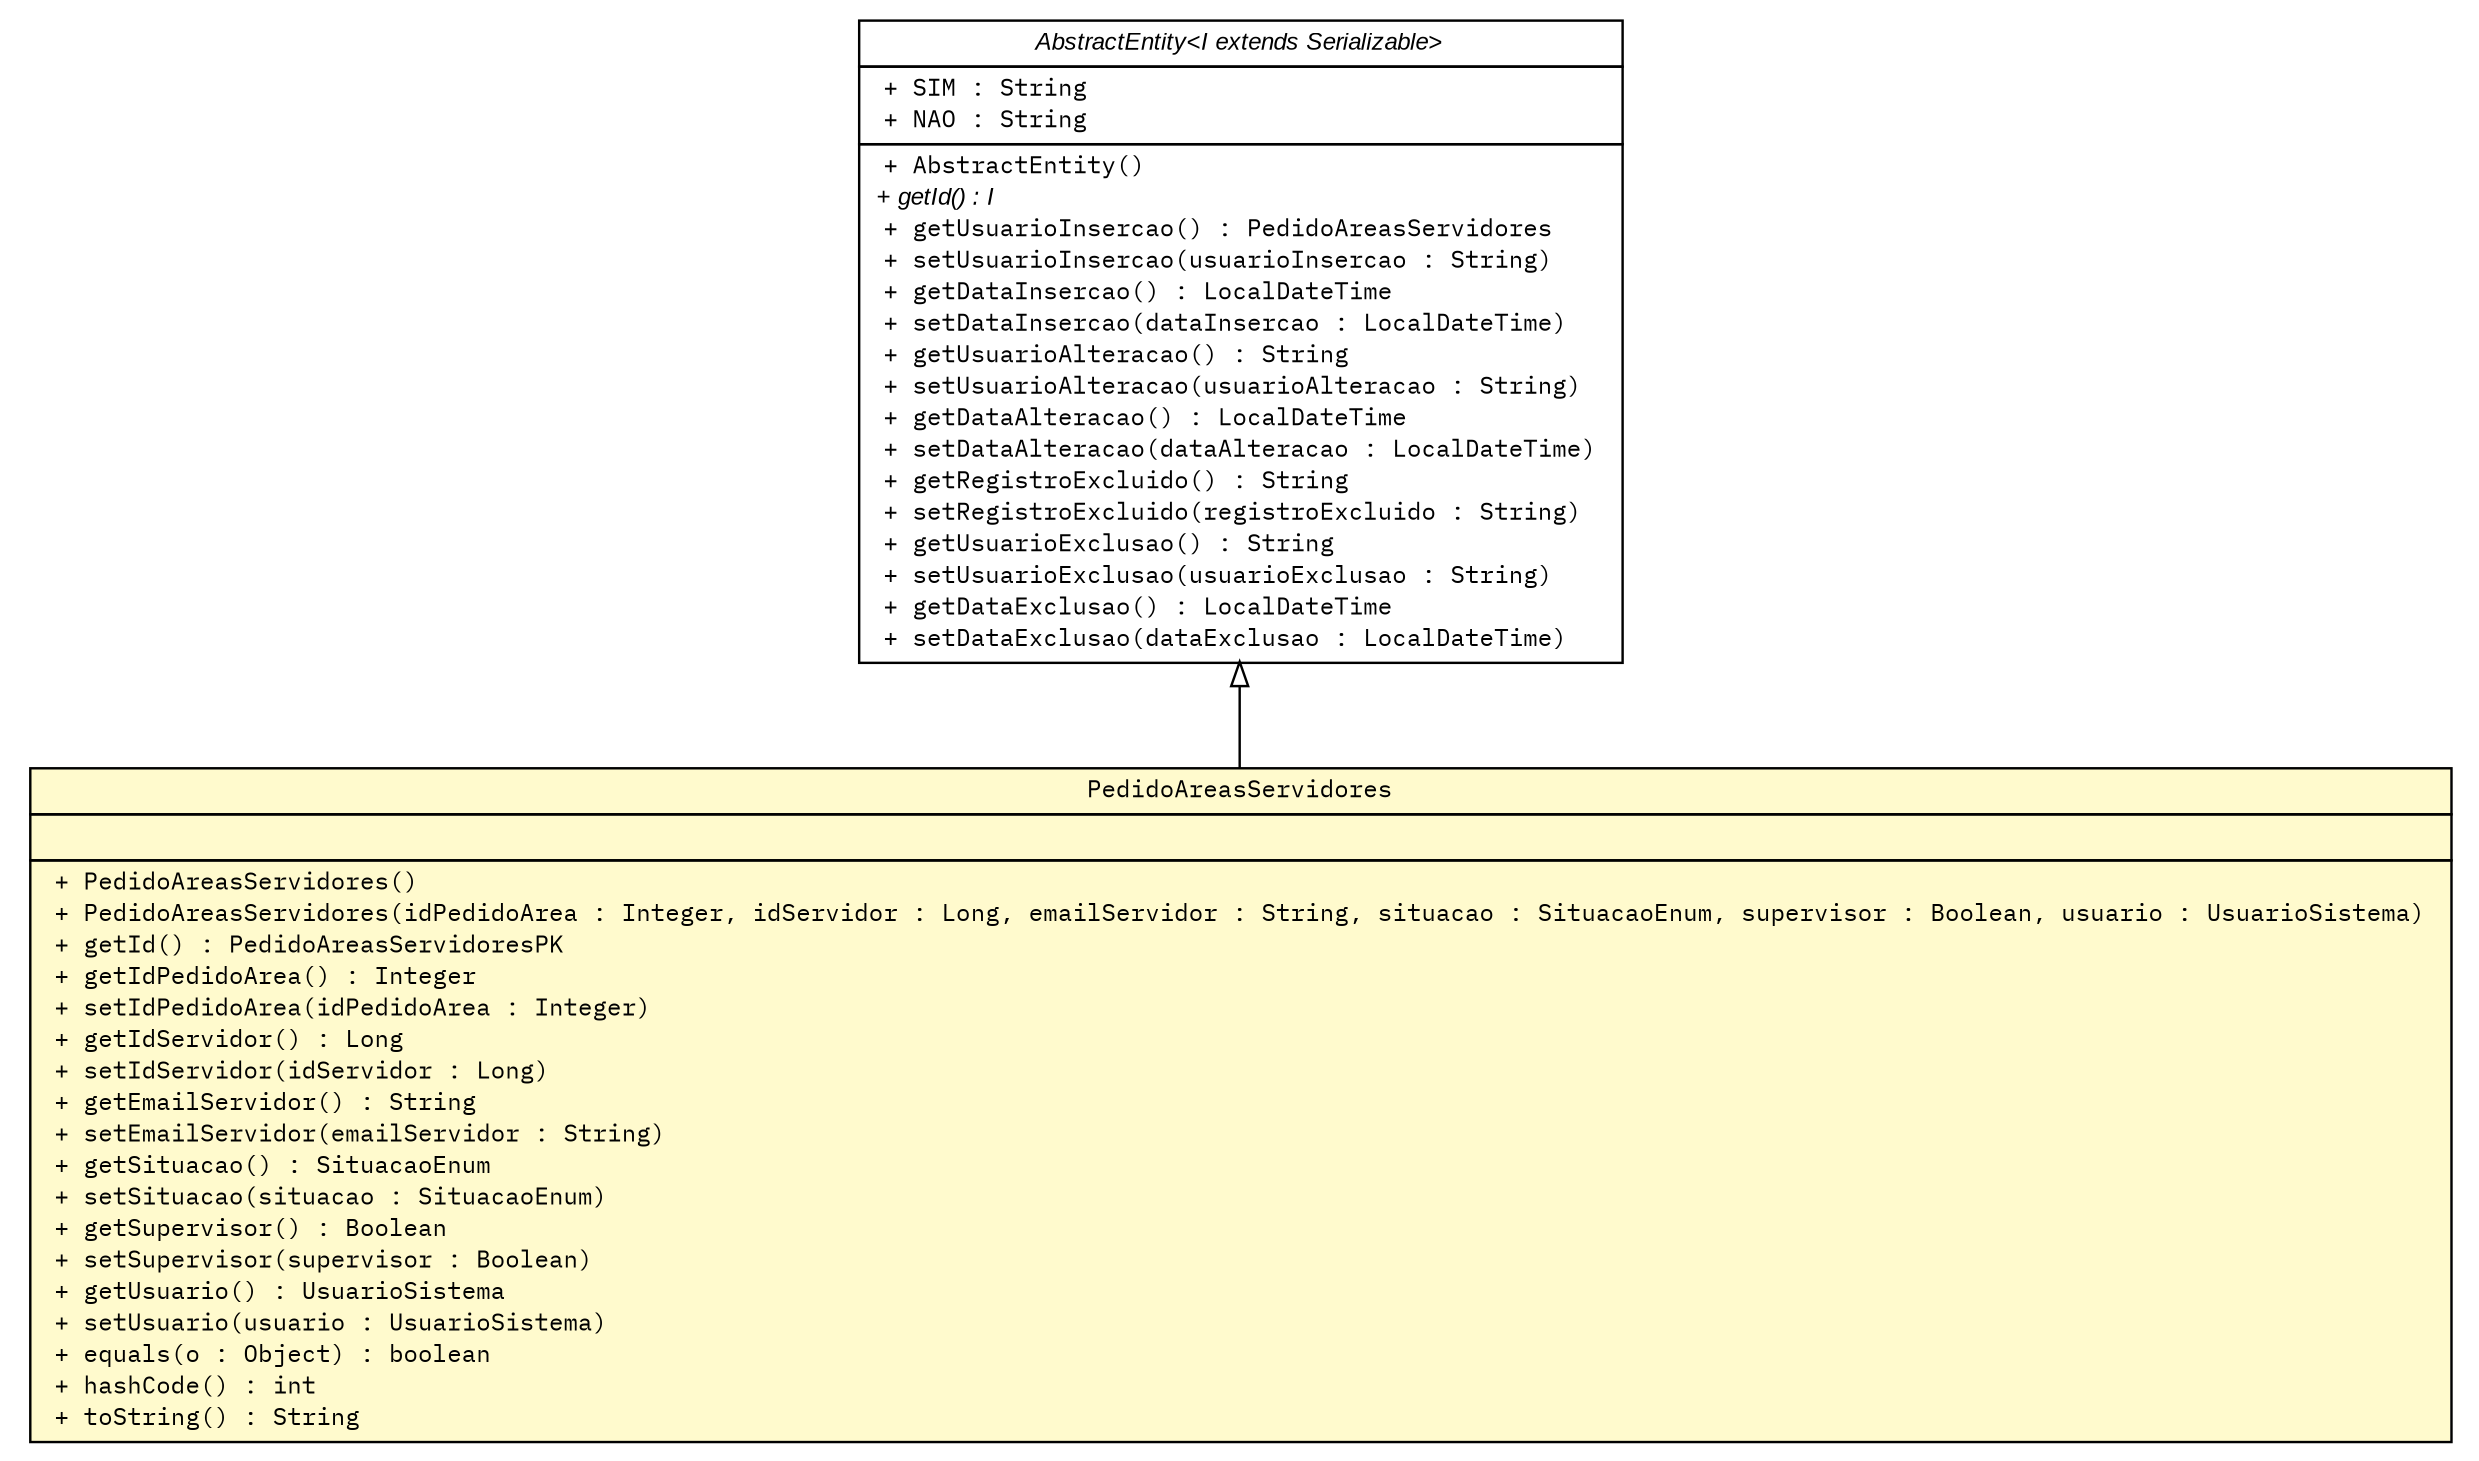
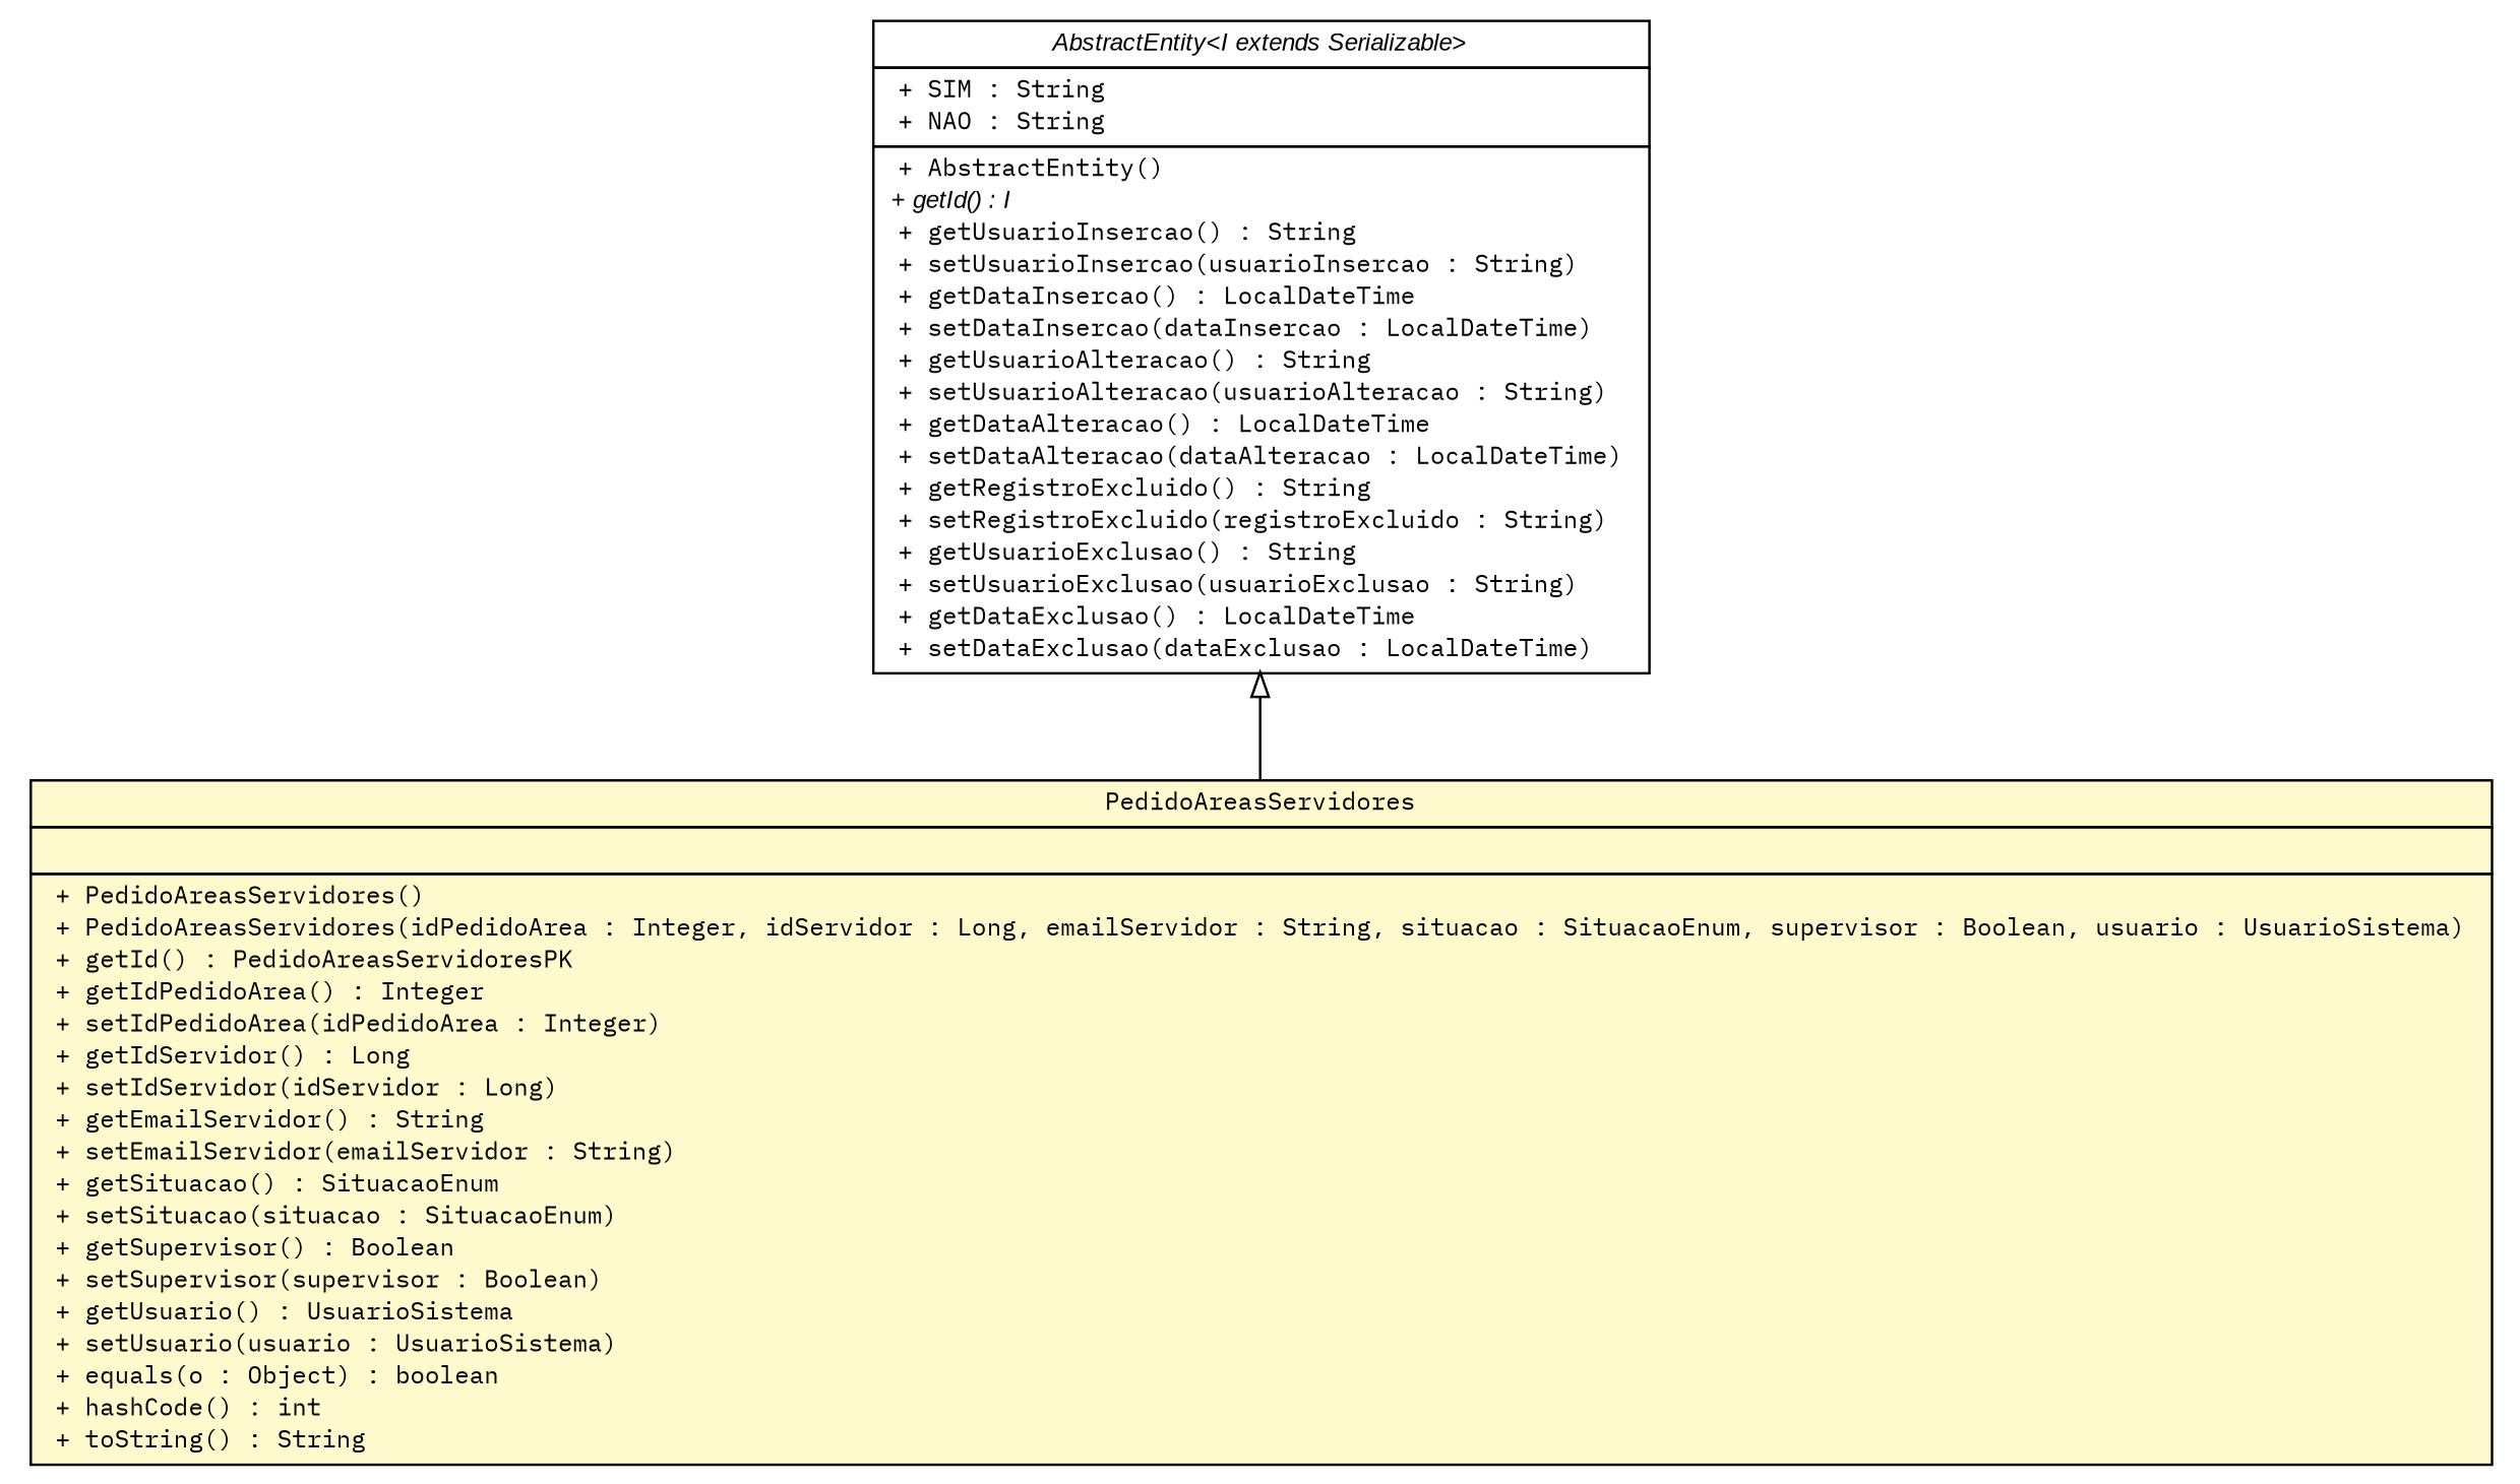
  digraph {
    nodesep=0.25
    ranksep=0.5
    fontname="IBM Plex Mono"
    node [fontcolor=black fontname="IBM Plex Mono" fontsize=10.0 shape=plaintext]
-   n1 [label=<<table title="br.gov.to.sefaz.persistence.entity.AbstractEntity" border="0" cellborder="1" cellspacing="0" cellpadding="2" port="p" href="../../../persistence/entity/AbstractEntity.html"> 		<tr><td><table border="0" cellspacing="0" cellpadding="1"> <tr><td align="center" balign="center"><font face="arial italic"> AbstractEntity&lt;I extends Serializable&gt; </font></td></tr> 		</table></td></tr> 		<tr><td><table border="0" cellspacing="0" cellpadding="1"> <tr><td align="left" balign="left"> + SIM : String </td></tr> <tr><td align="left" balign="left"> + NAO : String </td></tr> 		</table></td></tr> 		<tr><td><table border="0" cellspacing="0" cellpadding="1"> <tr><td align="left" balign="left"> + AbstractEntity() </td></tr> <tr><td align="left" balign="left"><font face="arial italic" point-size="10.0"> + getId() : I </font></td></tr> <tr><td align="left" balign="left"> + getUsuarioInsercao() : PedidoAreasServidores </td></tr> <tr><td align="left" balign="left"> + setUsuarioInsercao(usuarioInsercao : String) </td></tr> <tr><td align="left" balign="left"> + getDataInsercao() : LocalDateTime </td></tr> <tr><td align="left" balign="left"> + setDataInsercao(dataInsercao : LocalDateTime) </td></tr> <tr><td align="left" balign="left"> + getUsuarioAlteracao() : String </td></tr> <tr><td align="left" balign="left"> + setUsuarioAlteracao(usuarioAlteracao : String) </td></tr> <tr><td align="left" balign="left"> + getDataAlteracao() : LocalDateTime </td></tr> <tr><td align="left" balign="left"> + setDataAlteracao(dataAlteracao : LocalDateTime) </td></tr> <tr><td align="left" balign="left"> + getRegistroExcluido() : String </td></tr> <tr><td align="left" balign="left"> + setRegistroExcluido(registroExcluido : String) </td></tr> <tr><td align="left" balign="left"> + getUsuarioExclusao() : String </td></tr> <tr><td align="left" balign="left"> + setUsuarioExclusao(usuarioExclusao : String) </td></tr> <tr><td align="left" balign="left"> + getDataExclusao() : LocalDateTime </td></tr> <tr><td align="left" balign="left"> + setDataExclusao(dataExclusao : LocalDateTime) </td></tr> 		</table></td></tr> 		</table>>]
+   n1 [label=<<table title="br.gov.to.sefaz.persistence.entity.AbstractEntity" border="0" cellborder="1" cellspacing="0" cellpadding="2" port="p" href="../../../persistence/entity/AbstractEntity.html"> 		<tr><td><table border="0" cellspacing="0" cellpadding="1"> <tr><td align="center" balign="center"><font face="arial italic"> AbstractEntity&lt;I extends Serializable&gt; </font></td></tr> 		</table></td></tr> 		<tr><td><table border="0" cellspacing="0" cellpadding="1"> <tr><td align="left" balign="left"> + SIM : String </td></tr> <tr><td align="left" balign="left"> + NAO : String </td></tr> 		</table></td></tr> 		<tr><td><table border="0" cellspacing="0" cellpadding="1"> <tr><td align="left" balign="left"> + AbstractEntity() </td></tr> <tr><td align="left" balign="left"><font face="arial italic" point-size="10.0"> + getId() : I </font></td></tr> <tr><td align="left" balign="left"> + getUsuarioInsercao() : String </td></tr> <tr><td align="left" balign="left"> + setUsuarioInsercao(usuarioInsercao : String) </td></tr> <tr><td align="left" balign="left"> + getDataInsercao() : LocalDateTime </td></tr> <tr><td align="left" balign="left"> + setDataInsercao(dataInsercao : LocalDateTime) </td></tr> <tr><td align="left" balign="left"> + getUsuarioAlteracao() : String </td></tr> <tr><td align="left" balign="left"> + setUsuarioAlteracao(usuarioAlteracao : String) </td></tr> <tr><td align="left" balign="left"> + getDataAlteracao() : LocalDateTime </td></tr> <tr><td align="left" balign="left"> + setDataAlteracao(dataAlteracao : LocalDateTime) </td></tr> <tr><td align="left" balign="left"> + getRegistroExcluido() : String </td></tr> <tr><td align="left" balign="left"> + setRegistroExcluido(registroExcluido : String) </td></tr> <tr><td align="left" balign="left"> + getUsuarioExclusao() : String </td></tr> <tr><td align="left" balign="left"> + setUsuarioExclusao(usuarioExclusao : String) </td></tr> <tr><td align="left" balign="left"> + getDataExclusao() : LocalDateTime </td></tr> <tr><td align="left" balign="left"> + setDataExclusao(dataExclusao : LocalDateTime) </td></tr> 		</table></td></tr> 		</table>>]
    n2 [label=<<table title="br.gov.to.sefaz.arr.persistence.entity.PedidoAreasServidores" border="0" cellborder="1" cellspacing="0" cellpadding="2" port="p" bgcolor="lemonChiffon" href="./PedidoAreasServidores.html"> 		<tr><td><table border="0" cellspacing="0" cellpadding="1"> <tr><td align="center" balign="center"> PedidoAreasServidores </td></tr> 		</table></td></tr> 		<tr><td><table border="0" cellspacing="0" cellpadding="1"> <tr><td align="left" balign="left">  </td></tr> 		</table></td></tr> 		<tr><td><table border="0" cellspacing="0" cellpadding="1"> <tr><td align="left" balign="left"> + PedidoAreasServidores() </td></tr> <tr><td align="left" balign="left"> + PedidoAreasServidores(idPedidoArea : Integer, idServidor : Long, emailServidor : String, situacao : SituacaoEnum, supervisor : Boolean, usuario : UsuarioSistema) </td></tr> <tr><td align="left" balign="left"> + getId() : PedidoAreasServidoresPK </td></tr> <tr><td align="left" balign="left"> + getIdPedidoArea() : Integer </td></tr> <tr><td align="left" balign="left"> + setIdPedidoArea(idPedidoArea : Integer) </td></tr> <tr><td align="left" balign="left"> + getIdServidor() : Long </td></tr> <tr><td align="left" balign="left"> + setIdServidor(idServidor : Long) </td></tr> <tr><td align="left" balign="left"> + getEmailServidor() : String </td></tr> <tr><td align="left" balign="left"> + setEmailServidor(emailServidor : String) </td></tr> <tr><td align="left" balign="left"> + getSituacao() : SituacaoEnum </td></tr> <tr><td align="left" balign="left"> + setSituacao(situacao : SituacaoEnum) </td></tr> <tr><td align="left" balign="left"> + getSupervisor() : Boolean </td></tr> <tr><td align="left" balign="left"> + setSupervisor(supervisor : Boolean) </td></tr> <tr><td align="left" balign="left"> + getUsuario() : UsuarioSistema </td></tr> <tr><td align="left" balign="left"> + setUsuario(usuario : UsuarioSistema) </td></tr> <tr><td align="left" balign="left"> + equals(o : Object) : boolean </td></tr> <tr><td align="left" balign="left"> + hashCode() : int </td></tr> <tr><td align="left" balign="left"> + toString() : String </td></tr> 		</table></td></tr> 		</table>>]
    n1 -> n2 [arrowtail=empty dir=back fontname="IBM Plex Mono" fontsize=10 headport=p labelfontname=arial labelfontsize=10 tailport=p]
  }
